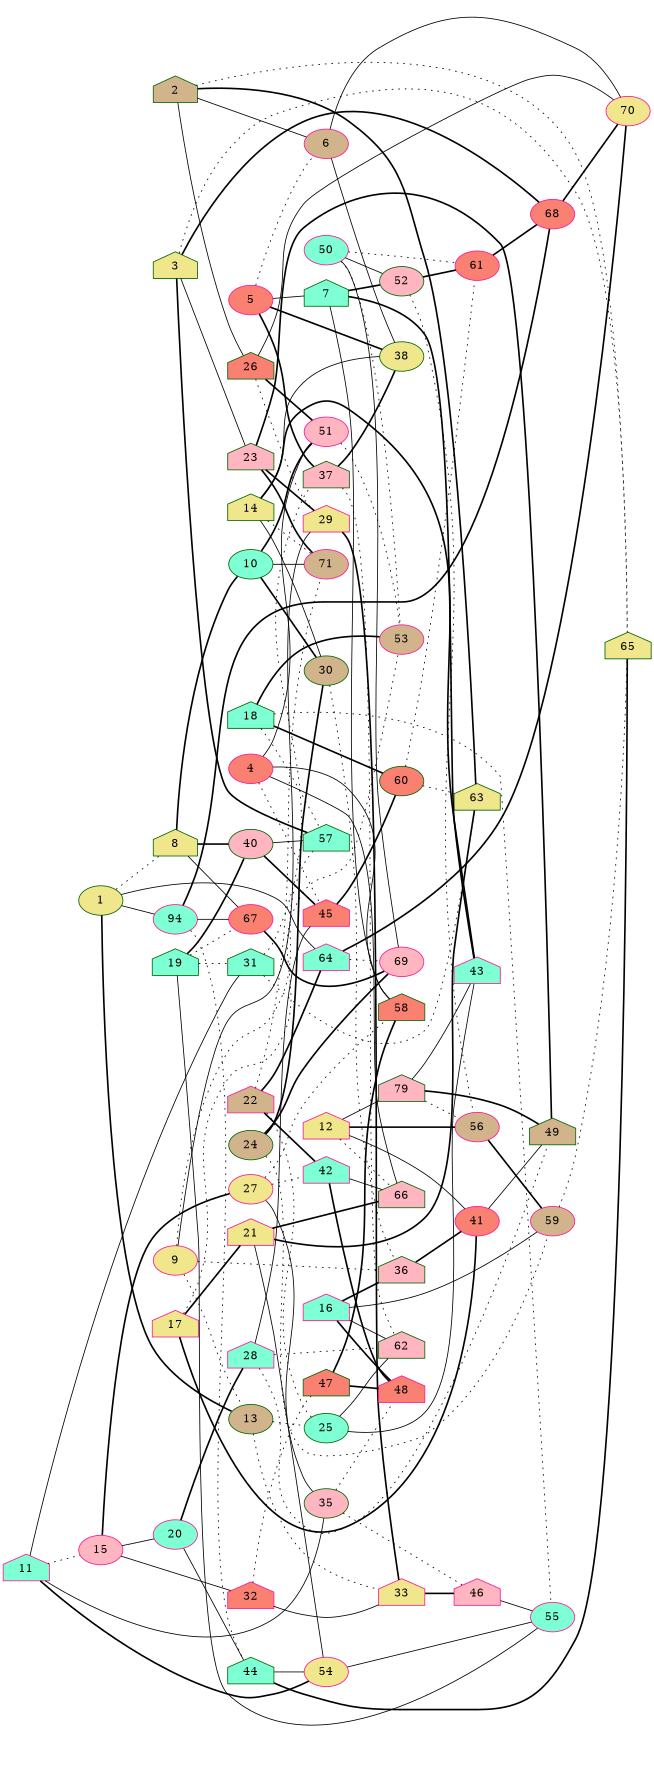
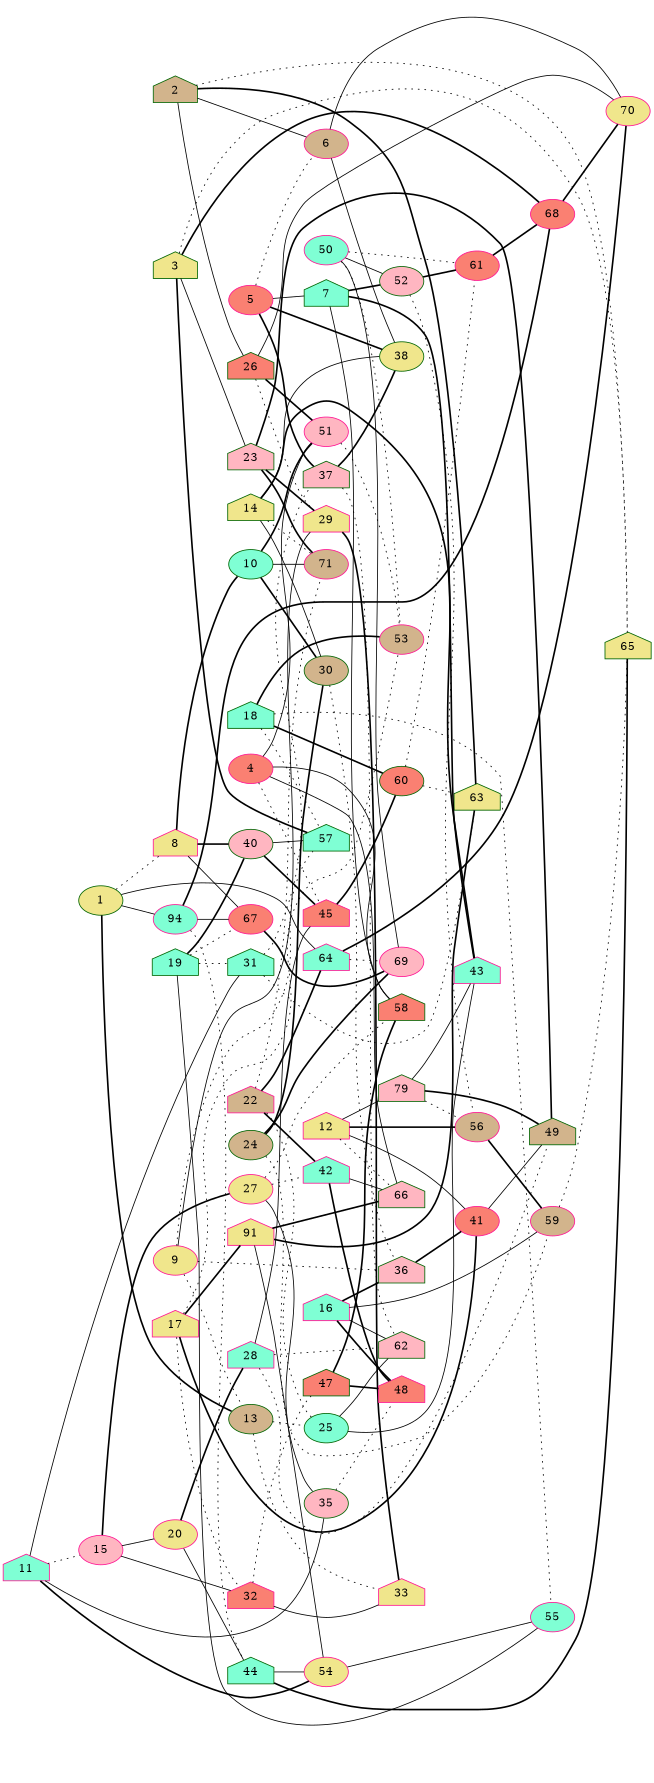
  graph {
    rankdir=LR
    node [color=deeppink fillcolor=khaki shape=house style=filled]
    edge [style=bold]
    1 [color=darkgreen shape=ellipse]
-   8 [color=darkgreen]
+   8
    13 [color=darkgreen fillcolor=tan shape=ellipse]
    n4 [fillcolor=aquamarine label=94 shape=ellipse]
    64 [fillcolor=aquamarine]
    10 [color=darkgreen fillcolor=aquamarine shape=ellipse]
    40 [color=darkgreen fillcolor=lightpink shape=ellipse]
    67 [fillcolor=salmon shape=ellipse]
    25 [color=darkgreen fillcolor=aquamarine shape=ellipse]
    33
    68 [fillcolor=salmon shape=ellipse]
    44 [color=darkgreen fillcolor=aquamarine]
    70 [shape=ellipse]
    69 [fillcolor=lightpink shape=ellipse]
    2 [color=darkgreen fillcolor=tan]
    6 [fillcolor=tan shape=ellipse]
    26 [color=darkgreen fillcolor=salmon]
    63 [color=darkgreen]
    65 [color=darkgreen]
    38 [color=darkgreen shape=ellipse]
    51 [fillcolor=lightpink shape=ellipse]
    29
    3 [color=darkgreen]
    23 [color=darkgreen fillcolor=lightpink]
    57 [color=darkgreen fillcolor=aquamarine]
    71 [fillcolor=tan shape=ellipse]
    49 [color=darkgreen fillcolor=tan]
    4 [fillcolor=salmon shape=ellipse]
    45 [fillcolor=salmon]
    58 [color=darkgreen fillcolor=salmon]
    66 [color=darkgreen fillcolor=lightpink]
    60 [color=darkgreen fillcolor=salmon shape=ellipse]
    53 [fillcolor=tan shape=ellipse]
    5 [fillcolor=salmon shape=ellipse]
    7 [color=darkgreen fillcolor=aquamarine]
    37 [color=darkgreen fillcolor=lightpink]
    43 [fillcolor=aquamarine]
    52 [color=darkgreen fillcolor=lightpink shape=ellipse]
    62 [color=darkgreen fillcolor=lightpink]
    56 [fillcolor=tan shape=ellipse]
    61 [fillcolor=salmon shape=ellipse]
    30 [color=darkgreen fillcolor=tan shape=ellipse]
    9 [shape=ellipse]
    36 [color=darkgreen fillcolor=lightpink]
    41 [fillcolor=salmon shape=ellipse]
    11 [fillcolor=aquamarine]
    15 [fillcolor=lightpink shape=ellipse]
    31 [color=darkgreen fillcolor=aquamarine]
    35 [color=darkgreen fillcolor=lightpink shape=ellipse]
    54 [shape=ellipse]
-   20 [fillcolor=aquamarine shape=ellipse]
+   20 [shape=ellipse]
    27 [shape=ellipse]
    32 [fillcolor=salmon]
    48 [fillcolor=salmon]
-   46 [fillcolor=lightpink]
    55 [fillcolor=aquamarine shape=ellipse]
    12
    n58 [color=darkgreen fillcolor=lightpink label=79]
    59 [fillcolor=tan shape=ellipse]
    14 [color=darkgreen]
    28 [fillcolor=aquamarine]
    42 [fillcolor=aquamarine]
    47 [color=darkgreen fillcolor=salmon]
    16 [fillcolor=aquamarine]
    17
-   21
+   21 [label=91]
    18 [color=darkgreen fillcolor=aquamarine]
    19 [color=darkgreen fillcolor=aquamarine]
    22 [fillcolor=tan]
    24 [color=darkgreen fillcolor=tan shape=ellipse]
    50 [fillcolor=aquamarine shape=ellipse]
    1 -- 8 [style=dotted]
    1 -- 13
    1 -- n4 [style=solid]
    1 -- 64 [style=solid]
    8 -- 10
    8 -- 40
    8 -- 67 [style=solid]
    13 -- 25 [style=dotted]
    13 -- 33 [style=dotted]
    n4 -- 67 [style=solid]
    n4 -- 68
    n4 -- 44 [style=dotted]
    64 -- 70
    64 -- 69 [style=dotted]
    10 -- 51
    10 -- 71 [style=solid]
    10 -- 30
    40 -- 57 [style=solid]
    40 -- 45
    67 -- 69
    25 -- 43 [style=solid]
    25 -- 62 [style=solid]
-   33 -- 46
    68 -- 70
    44 -- 65
    44 -- 54 [style=solid]
    2 -- 6 [style=solid]
    2 -- 26 [style=solid]
    2 -- 63
    2 -- 65 [style=dotted]
    6 -- 70 [style=solid]
    6 -- 38 [style=solid]
    26 -- 70 [style=solid]
    26 -- 51
    26 -- 29 [style=dotted]
    51 -- 53 [style=dotted]
    29 -- 33
    3 -- 68
    3 -- 65 [style=dotted]
    3 -- 23 [style=solid]
    3 -- 57
    23 -- 29
    23 -- 71
    23 -- 49
    4 -- 51 [style=solid]
    4 -- 45 [style=dotted]
    4 -- 58 [style=solid]
    4 -- 66 [style=solid]
    45 -- 60
    60 -- 63 [style=dotted]
    60 -- 61 [style=dotted]
    5 -- 6 [style=dotted]
    5 -- 38
    5 -- 7 [style=solid]
    5 -- 37
    7 -- 58 [style=solid]
    7 -- 43
    7 -- 52
    37 -- 38
    37 -- 62 [style=dotted]
    52 -- 56 [style=dotted]
    52 -- 61
    56 -- 59
    61 -- 68
    30 -- 36 [style=dotted]
    9 -- 13 [style=dotted]
    9 -- 29 [style=solid]
    9 -- 57 [style=dotted]
    9 -- 36 [style=dotted]
    36 -- 41
    41 -- 49 [style=solid]
    11 -- 15 [style=dotted]
    11 -- 31 [style=solid]
    11 -- 35 [style=solid]
    11 -- 54
    15 -- 20 [style=solid]
    15 -- 27
    15 -- 32 [style=solid]
    31 -- 63 [style=dotted]
    31 -- 37 [style=dotted]
    35 -- 48 [style=dotted]
-   35 -- 46 [style=dotted]
    54 -- 55 [style=solid]
    20 -- 44 [style=solid]
    20 -- 28
    27 -- 58 [style=dotted]
    27 -- 35 [style=solid]
    27 -- 42 [style=dotted]
    32 -- 33 [style=solid]
    32 -- 47 [style=dotted]
-   46 -- 55 [style=solid]
    12 -- 66 [style=dotted]
    12 -- 56
    12 -- 41 [style=solid]
    12 -- n58 [style=solid]
    n58 -- 49
    n58 -- 43 [style=solid]
    n58 -- 56 [style=dotted]
    59 -- 65 [style=dotted]
    14 -- 38 [style=solid]
    14 -- 71 [style=dotted]
    14 -- 43
    14 -- 30 [style=solid]
    28 -- 49 [style=dotted]
    28 -- 45 [style=solid]
    28 -- 62 [style=dotted]
    42 -- 66 [style=solid]
    42 -- 48
    47 -- 58
    47 -- 48
    16 -- 62 [style=solid]
    16 -- 36
    16 -- 48
    16 -- 59 [style=solid]
    17 -- 53 [style=dotted]
    17 -- 41
+   17 -- 32 [style=dotted]
    17 -- 21
    21 -- 63
    21 -- 66
    21 -- 54 [style=solid]
    18 -- 57 [style=dotted]
    18 -- 60
    18 -- 53
    18 -- 55 [style=dotted]
    19 -- 40
    19 -- 67 [style=dotted]
    19 -- 31 [style=dotted]
    19 -- 55 [style=solid]
    22 -- 64
    22 -- 25 [style=dotted]
    22 -- 71 [style=dotted]
    22 -- 42
    24 -- 69
    24 -- 30
    24 -- 59 [style=dotted]
    50 -- 69 [style=solid]
    50 -- 53 [style=dotted]
    50 -- 52 [style=solid]
    50 -- 61 [style=dotted]
  }
